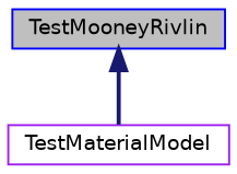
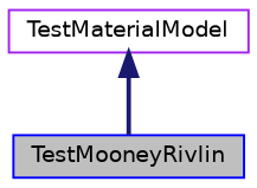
  digraph {
    node [fontname=Helvetica fontsize=10 shape=record style=filled]
    n1 [color=blue fillcolor=grey75 fontcolor=black height=0.2 label=TestMooneyRivlin width=0.4]
    n2 [color=purple fillcolor=white height=0.2 label=TestMaterialModel width=0.4]
-   n1 -> n2 [color=midnightblue dir=back fontname=Helvetica fontsize=10 labelfontname=Helvetica labelfontsize=10 style=bold]
+   n2 -> n1 [color=midnightblue dir=back fontname=Helvetica fontsize=10 labelfontname=Helvetica labelfontsize=10 style=bold]
  }
